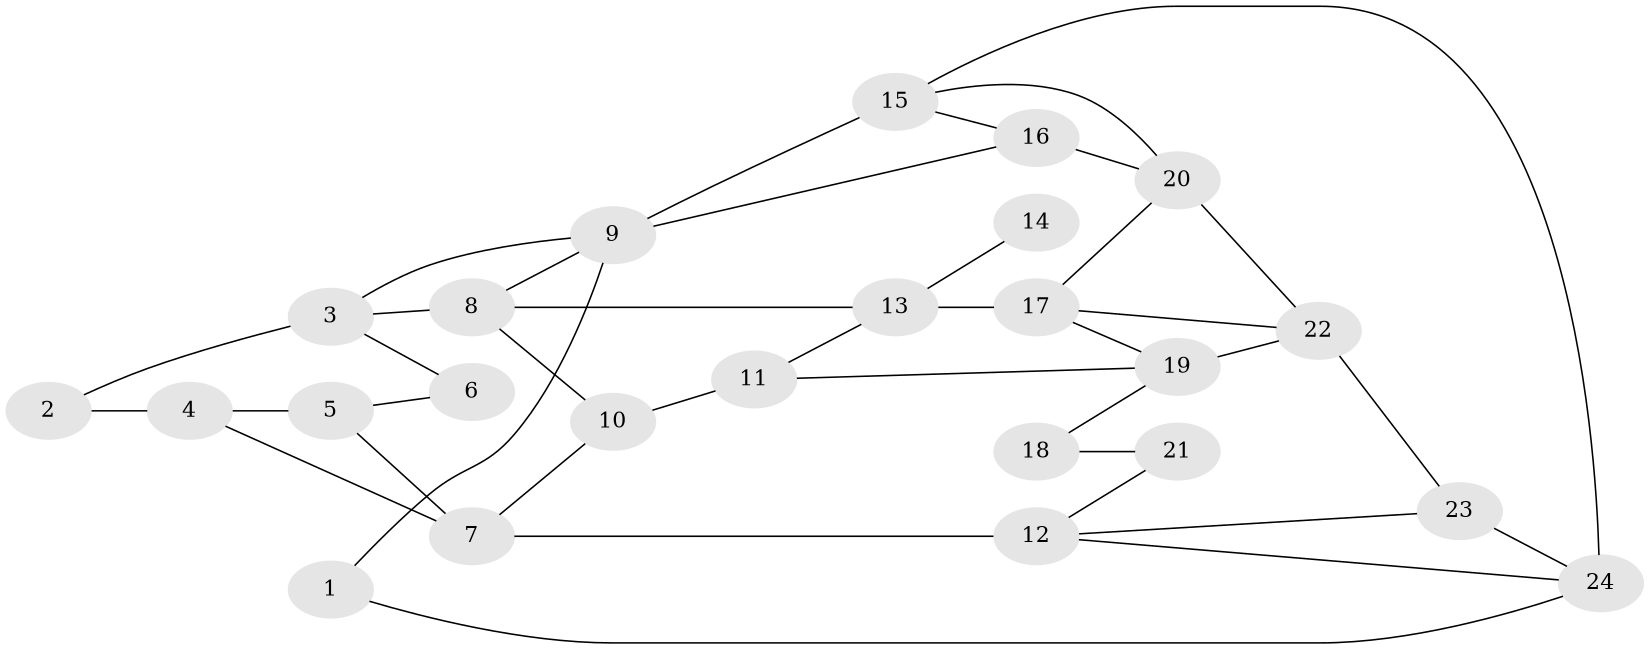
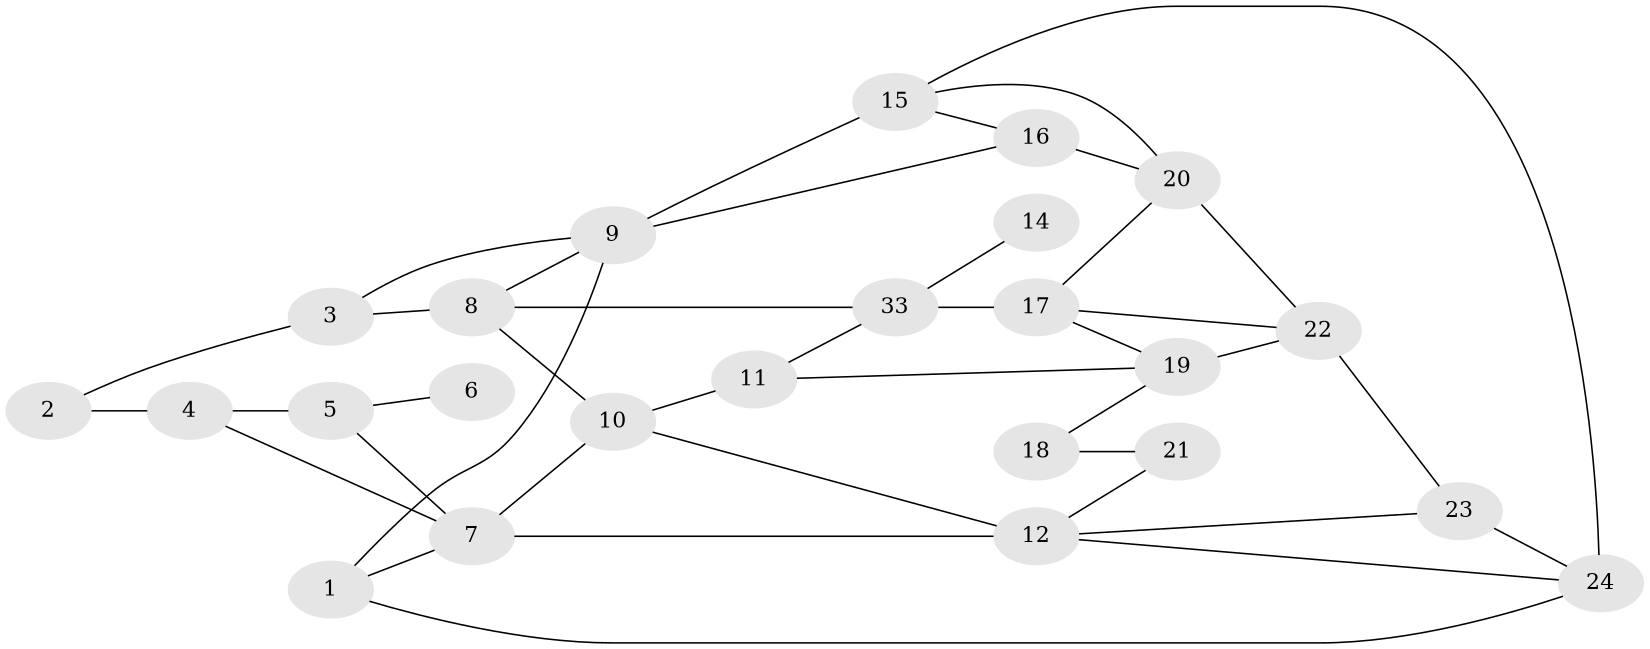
  graph {
    rankdir=LR
    node [color=gray90 style=filled]
    edge [weight=1.0]
    1
    7
    9
    24
    10
    12
    15
    16
    2
    3
    4
    6
    8
    5
-   13
+   13 [label=33]
    11
    21
    23
    14
    17
    20
    19
    22
    18
+   1 -- 7
    1 -- 9
    1 -- 24 [weight=2.0]
    7 -- 10
    7 -- 12
    9 -- 15
    9 -- 16
+   10 -- 12
    10 -- 11
    12 -- 24
    12 -- 21
    12 -- 23
    15 -- 24
    15 -- 16
    15 -- 20
    16 -- 20
    2 -- 3
    2 -- 4 [weight=2.0]
    3 -- 9
-   3 -- 6
    3 -- 8
    4 -- 7
    4 -- 5
    8 -- 9
    8 -- 10
    8 -- 13
    5 -- 7
    5 -- 6
    13 -- 14 [weight=2.0]
    13 -- 17
    11 -- 13
    11 -- 19
    23 -- 24
    17 -- 20
    17 -- 19
    17 -- 22
    20 -- 22
    19 -- 22
    22 -- 23
    18 -- 21 [weight=2.0]
    18 -- 19 [weight=2.0]
  }
